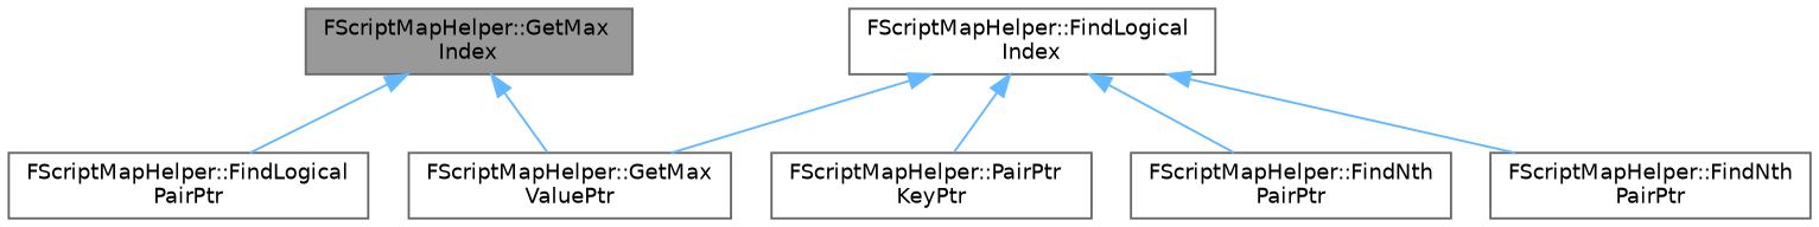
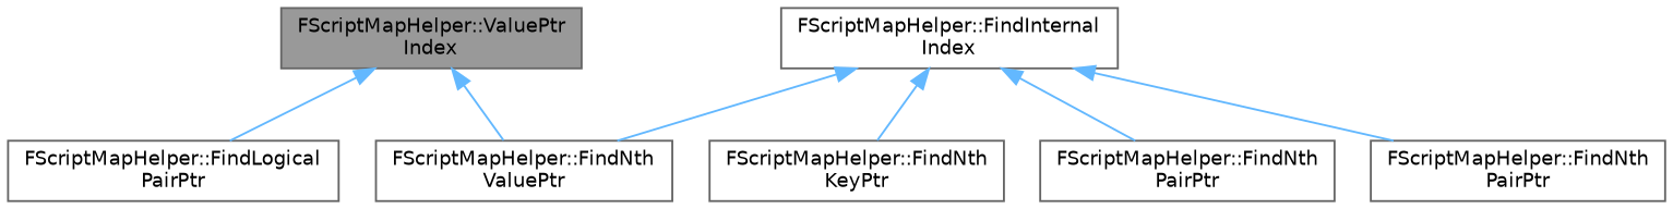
  digraph {
    rankdir=TB
    node [color=grey40 fillcolor=white fontname=Helvetica fontsize=10 shape=box style=filled]
    edge [color=steelblue1 dir=back fontname=Helvetica fontsize=10 labelfontname=Helvetica labelfontsize=10 style=solid]
-   n1 [color=gray40 fillcolor=grey60 fontcolor=black height=0.2 label="FScriptMapHelper::GetMax\lIndex" width=0.4]
+   n1 [color=gray40 fillcolor=grey60 fontcolor=black height=0.2 label="FScriptMapHelper::ValuePtr\lIndex" width=0.4]
    n2 [height=0.2 label="FScriptMapHelper::FindLogical\lPairPtr" width=0.4]
-   n3 [height=0.2 label="FScriptMapHelper::GetMax\lValuePtr" width=0.4]
-   n4 [height=0.2 label="FScriptMapHelper::FindLogical\lIndex" width=0.4]
-   n5 [height=0.2 label="FScriptMapHelper::PairPtr\lKeyPtr" width=0.4]
+   n3 [height=0.2 label="FScriptMapHelper::FindNth\lValuePtr" width=0.4]
+   n4 [height=0.2 label="FScriptMapHelper::FindInternal\lIndex" width=0.4]
+   n5 [height=0.2 label="FScriptMapHelper::FindNth\lKeyPtr" width=0.4]
    n6 [height=0.2 label="FScriptMapHelper::FindNth\lPairPtr" width=0.4]
    n7 [height=0.2 label="FScriptMapHelper::FindNth\lPairPtr" width=0.4]
    n1 -> n2
    n1 -> n3
    n4 -> n3
    n4 -> n5
    n4 -> n6
    n4 -> n7
  }
